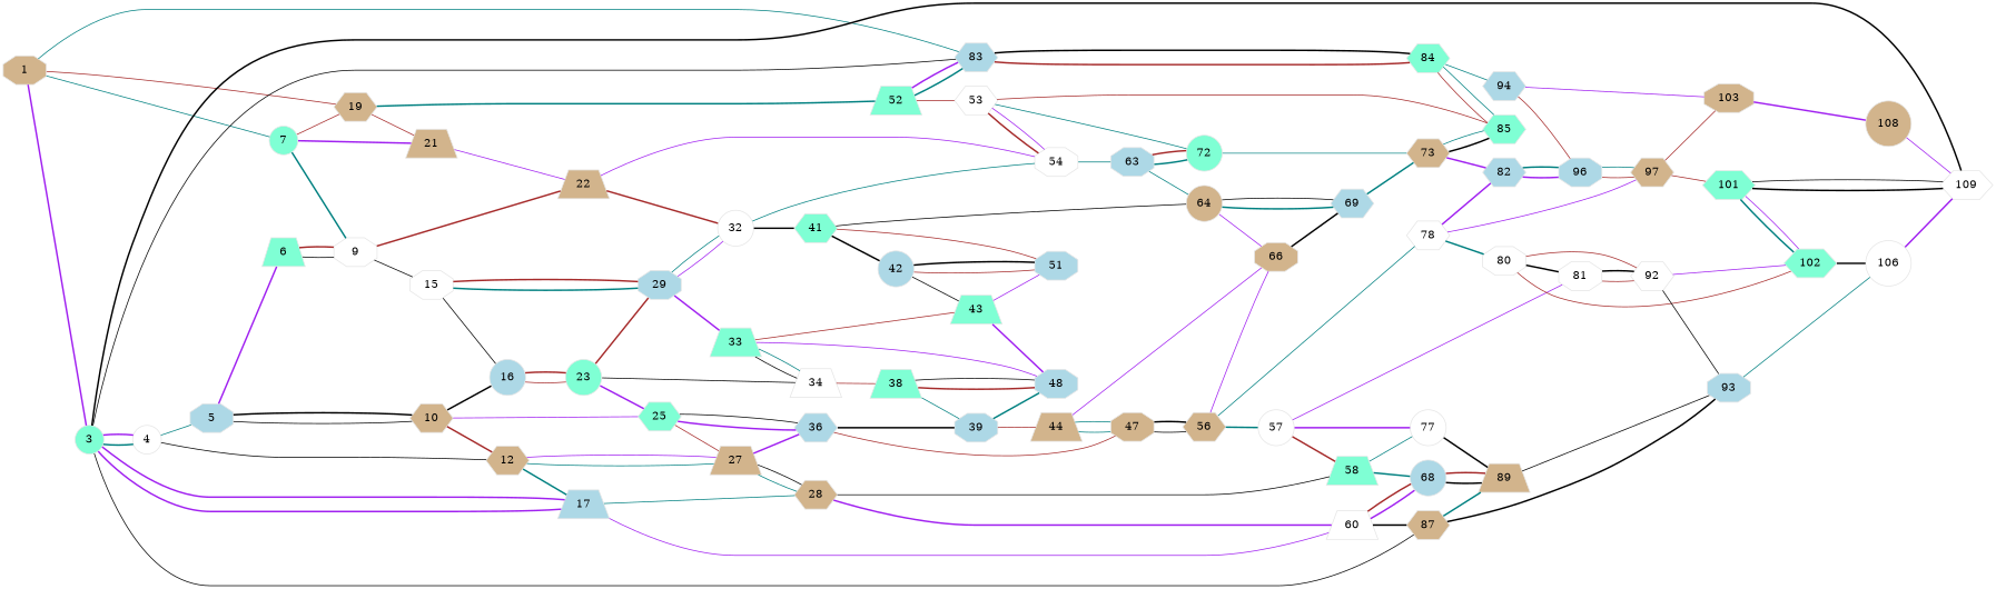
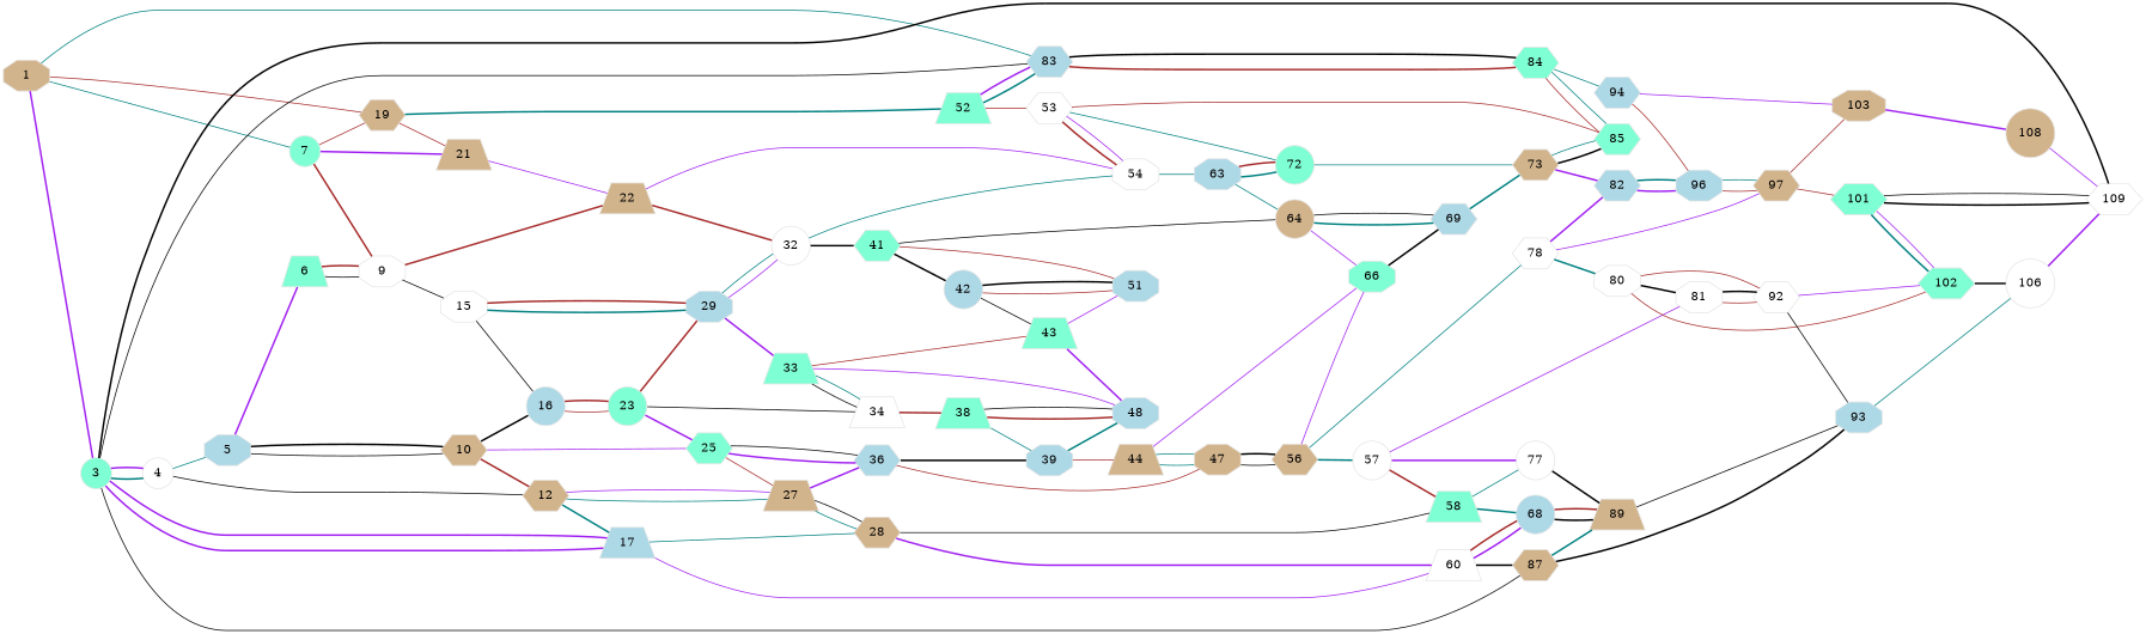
  graph {
    rankdir=LR
    node [color=gray90 fillcolor=tan shape=hexagon style=filled]
    edge [color=teal style=solid]
    1 [shape=octagon super="+2"]
    3 [fillcolor=aquamarine shape=circle super="+88"]
    7 [fillcolor=aquamarine shape=circle super="+8"]
    19 [super="+20"]
    83 [fillcolor=lightblue super="+86"]
    4 [fillcolor=white shape=circle]
    17 [fillcolor=lightblue shape=trapezium super="+18"]
    87 [super="+90"]
    109 [fillcolor=white super="+110"]
    9 [fillcolor=white shape=octagon super="+14"]
    21 [shape=trapezium]
    52 [fillcolor=aquamarine shape=trapezium]
    84 [fillcolor=aquamarine]
    5 [fillcolor=lightblue shape=octagon]
    12 [super="+13"]
    28 [super="+59"]
    60 [fillcolor=white shape=trapezium super="+61"]
    89 [shape=trapezium super="+91"]
    93 [fillcolor=lightblue shape=octagon super="+104"]
    6 [fillcolor=aquamarine shape=trapezium]
    10 [super="+11"]
    27 [shape=trapezium super="+35"]
    16 [fillcolor=lightblue shape=circle]
    25 [fillcolor=aquamarine super="+26"]
    15 [fillcolor=white shape=octagon]
    22 [shape=trapezium super="+31"]
    29 [fillcolor=lightblue shape=octagon super="+30"]
    32 [fillcolor=white shape=circle super="+40"]
    54 [fillcolor=white shape=octagon super="+55"]
    23 [fillcolor=aquamarine shape=circle super="+24"]
    36 [fillcolor=lightblue super="+37"]
    33 [fillcolor=aquamarine shape=trapezium super="+44"]
    34 [fillcolor=white shape=trapezium]
    58 [fillcolor=aquamarine shape=trapezium super="+67"]
    68 [fillcolor=lightblue shape=circle]
    53 [fillcolor=white super="+75"]
    41 [fillcolor=aquamarine super="+62"]
    63 [fillcolor=lightblue shape=octagon]
    38 [fillcolor=aquamarine shape=trapezium]
    39 [fillcolor=lightblue shape=octagon super="+45"]
    47 [shape=octagon]
    77 [fillcolor=white shape=circle]
    43 [fillcolor=aquamarine shape=trapezium super="+50"]
    48 [fillcolor=lightblue shape=octagon super="+49"]
    42 [fillcolor=lightblue shape=circle]
    51 [fillcolor=lightblue shape=octagon]
    64 [shape=circle super="+65"]
    n48 [label=44 shape=trapezium]
    56 [super="+71"]
-   66 [shape=octagon super="+70"]
+   66 [fillcolor=aquamarine shape=octagon super="+70"]
    69 [fillcolor=lightblue]
    57 [fillcolor=white shape=circle super="+76"]
    78 [fillcolor=white super="+79"]
    72 [fillcolor=aquamarine shape=circle]
    85 [fillcolor=aquamarine]
    73 [super="+74"]
    81 [fillcolor=white shape=octagon]
    82 [fillcolor=lightblue]
    80 [fillcolor=white shape=octagon super="+99"]
    97 [super="+98"]
    92 [fillcolor=white super="+100"]
    96 [fillcolor=lightblue shape=octagon]
    102 [fillcolor=aquamarine super="+105"]
    103 [shape=octagon super="+107"]
    101 [fillcolor=aquamarine]
    106 [fillcolor=white shape=circle]
    94 [fillcolor=lightblue super="+95"]
    108 [shape=circle]
    1 -- 3 [color=purple style=bold]
    1 -- 7
    1 -- 19 [color=brown]
    1 -- 83
    3 -- 83 [color=black]
    3 -- 4 [style=bold]
    3 -- 4 [color=purple style=bold]
    3 -- 17 [color=purple style=bold]
    3 -- 17 [color=purple style=bold]
    3 -- 87 [color=black]
    3 -- 109 [color=black style=bold]
    7 -- 19 [color=brown]
-   7 -- 9 [style=bold]
+   7 -- 9 [color=brown style=bold]
    7 -- 21 [color=purple style=bold]
    19 -- 21 [color=brown]
    19 -- 52 [style=bold]
    83 -- 84 [color=brown style=bold]
    83 -- 84 [color=black style=bold]
    4 -- 5
    4 -- 12 [color=black]
    17 -- 28
    17 -- 60 [color=purple]
    87 -- 89 [style=bold]
    87 -- 93 [color=black style=bold]
    9 -- 15 [color=black]
    9 -- 22 [color=brown style=bold]
    21 -- 22 [color=purple]
    52 -- 83 [style=bold]
    52 -- 83 [color=purple style=bold]
    52 -- 53 [color=brown]
    84 -- 85 [color=brown]
    84 -- 85
    84 -- 94
    5 -- 6 [color=purple style=bold]
    5 -- 10 [color=black]
    5 -- 10 [color=black style=bold]
    12 -- 17 [style=bold]
    12 -- 27
    12 -- 27 [color=purple]
    28 -- 60 [color=purple style=bold]
    28 -- 58 [color=black]
    60 -- 87 [color=black style=bold]
    60 -- 68 [color=purple style=bold]
    60 -- 68 [color=brown style=bold]
    89 -- 93 [color=black]
    93 -- 106
    6 -- 9 [color=black]
    6 -- 9 [color=brown style=bold]
    10 -- 12 [color=brown style=bold]
    10 -- 16 [color=black style=bold]
    10 -- 25 [color=purple]
    27 -- 28
    27 -- 28 [color=black]
    27 -- 36 [color=purple style=bold]
    16 -- 23 [color=brown]
    16 -- 23 [color=brown style=bold]
    25 -- 27 [color=brown]
    25 -- 36 [color=purple style=bold]
    25 -- 36 [color=black]
    15 -- 16 [color=black]
    15 -- 29 [style=bold]
    15 -- 29 [color=brown style=bold]
    22 -- 32 [color=brown style=bold]
    22 -- 54 [color=purple]
    29 -- 32 [color=purple]
    29 -- 32
    29 -- 33 [color=purple style=bold]
    32 -- 54
    32 -- 41 [color=black style=bold]
    54 -- 63
    23 -- 25 [color=purple style=bold]
    23 -- 29 [color=brown style=bold]
    23 -- 34 [color=black]
    36 -- 39 [color=black style=bold]
    36 -- 47 [color=brown]
    33 -- 34 [color=black]
    33 -- 34
    33 -- 43 [color=brown]
    33 -- 48 [color=purple]
-   34 -- 38 [color=brown]
+   34 -- 38 [color=brown style=bold]
    58 -- 68 [style=bold]
    58 -- 77
    68 -- 89 [color=black style=bold]
    68 -- 89 [color=brown style=bold]
    53 -- 54 [color=brown style=bold]
    53 -- 54 [color=purple]
    53 -- 72
    53 -- 85 [color=brown]
    41 -- 42 [color=black style=bold]
    41 -- 51 [color=brown]
    41 -- 64 [color=black]
    63 -- 64
    63 -- 72 [style=bold]
    63 -- 72 [color=brown style=bold]
    38 -- 39
    38 -- 48 [color=brown style=bold]
    38 -- 48 [color=black]
    39 -- 48 [style=bold]
    39 -- n48 [color=brown]
    47 -- 56 [color=black]
    47 -- 56 [color=black style=bold]
    77 -- 89 [color=black style=bold]
    43 -- 48 [color=purple style=bold]
    43 -- 51 [color=purple]
    42 -- 43 [color=black]
    42 -- 51 [color=brown]
    42 -- 51 [color=black style=bold]
    64 -- 66 [color=purple]
    64 -- 69 [style=bold]
    64 -- 69 [color=black]
    n48 -- 47
    n48 -- 47
    n48 -- 66 [color=purple]
    56 -- 66 [color=purple]
    56 -- 57 [style=bold]
    56 -- 78
    66 -- 69 [color=black style=bold]
    69 -- 73 [style=bold]
    57 -- 58 [color=brown style=bold]
    57 -- 77 [color=purple style=bold]
    57 -- 81 [color=purple]
    78 -- 82 [color=purple style=bold]
    78 -- 80 [style=bold]
    78 -- 97 [color=purple]
    72 -- 73
    73 -- 85 [color=black style=bold]
    73 -- 85
    73 -- 82 [color=purple style=bold]
    81 -- 92 [color=brown]
    81 -- 92 [color=black style=bold]
    82 -- 96 [color=purple style=bold]
    82 -- 96 [style=bold]
    80 -- 81 [color=black style=bold]
    80 -- 92 [color=brown]
    80 -- 102 [color=brown]
    97 -- 103 [color=brown]
    97 -- 101 [color=brown]
    92 -- 93 [color=black]
    92 -- 102 [color=purple]
    96 -- 97 [color=brown]
    96 -- 97
    102 -- 106 [color=black style=bold]
    103 -- 108 [color=purple style=bold]
    101 -- 109 [color=black style=bold]
    101 -- 109 [color=black]
    101 -- 102 [style=bold]
    101 -- 102 [color=purple]
    106 -- 109 [color=purple style=bold]
    94 -- 96 [color=brown]
    94 -- 103 [color=purple weight=2]
    108 -- 109 [color=purple]
  }
